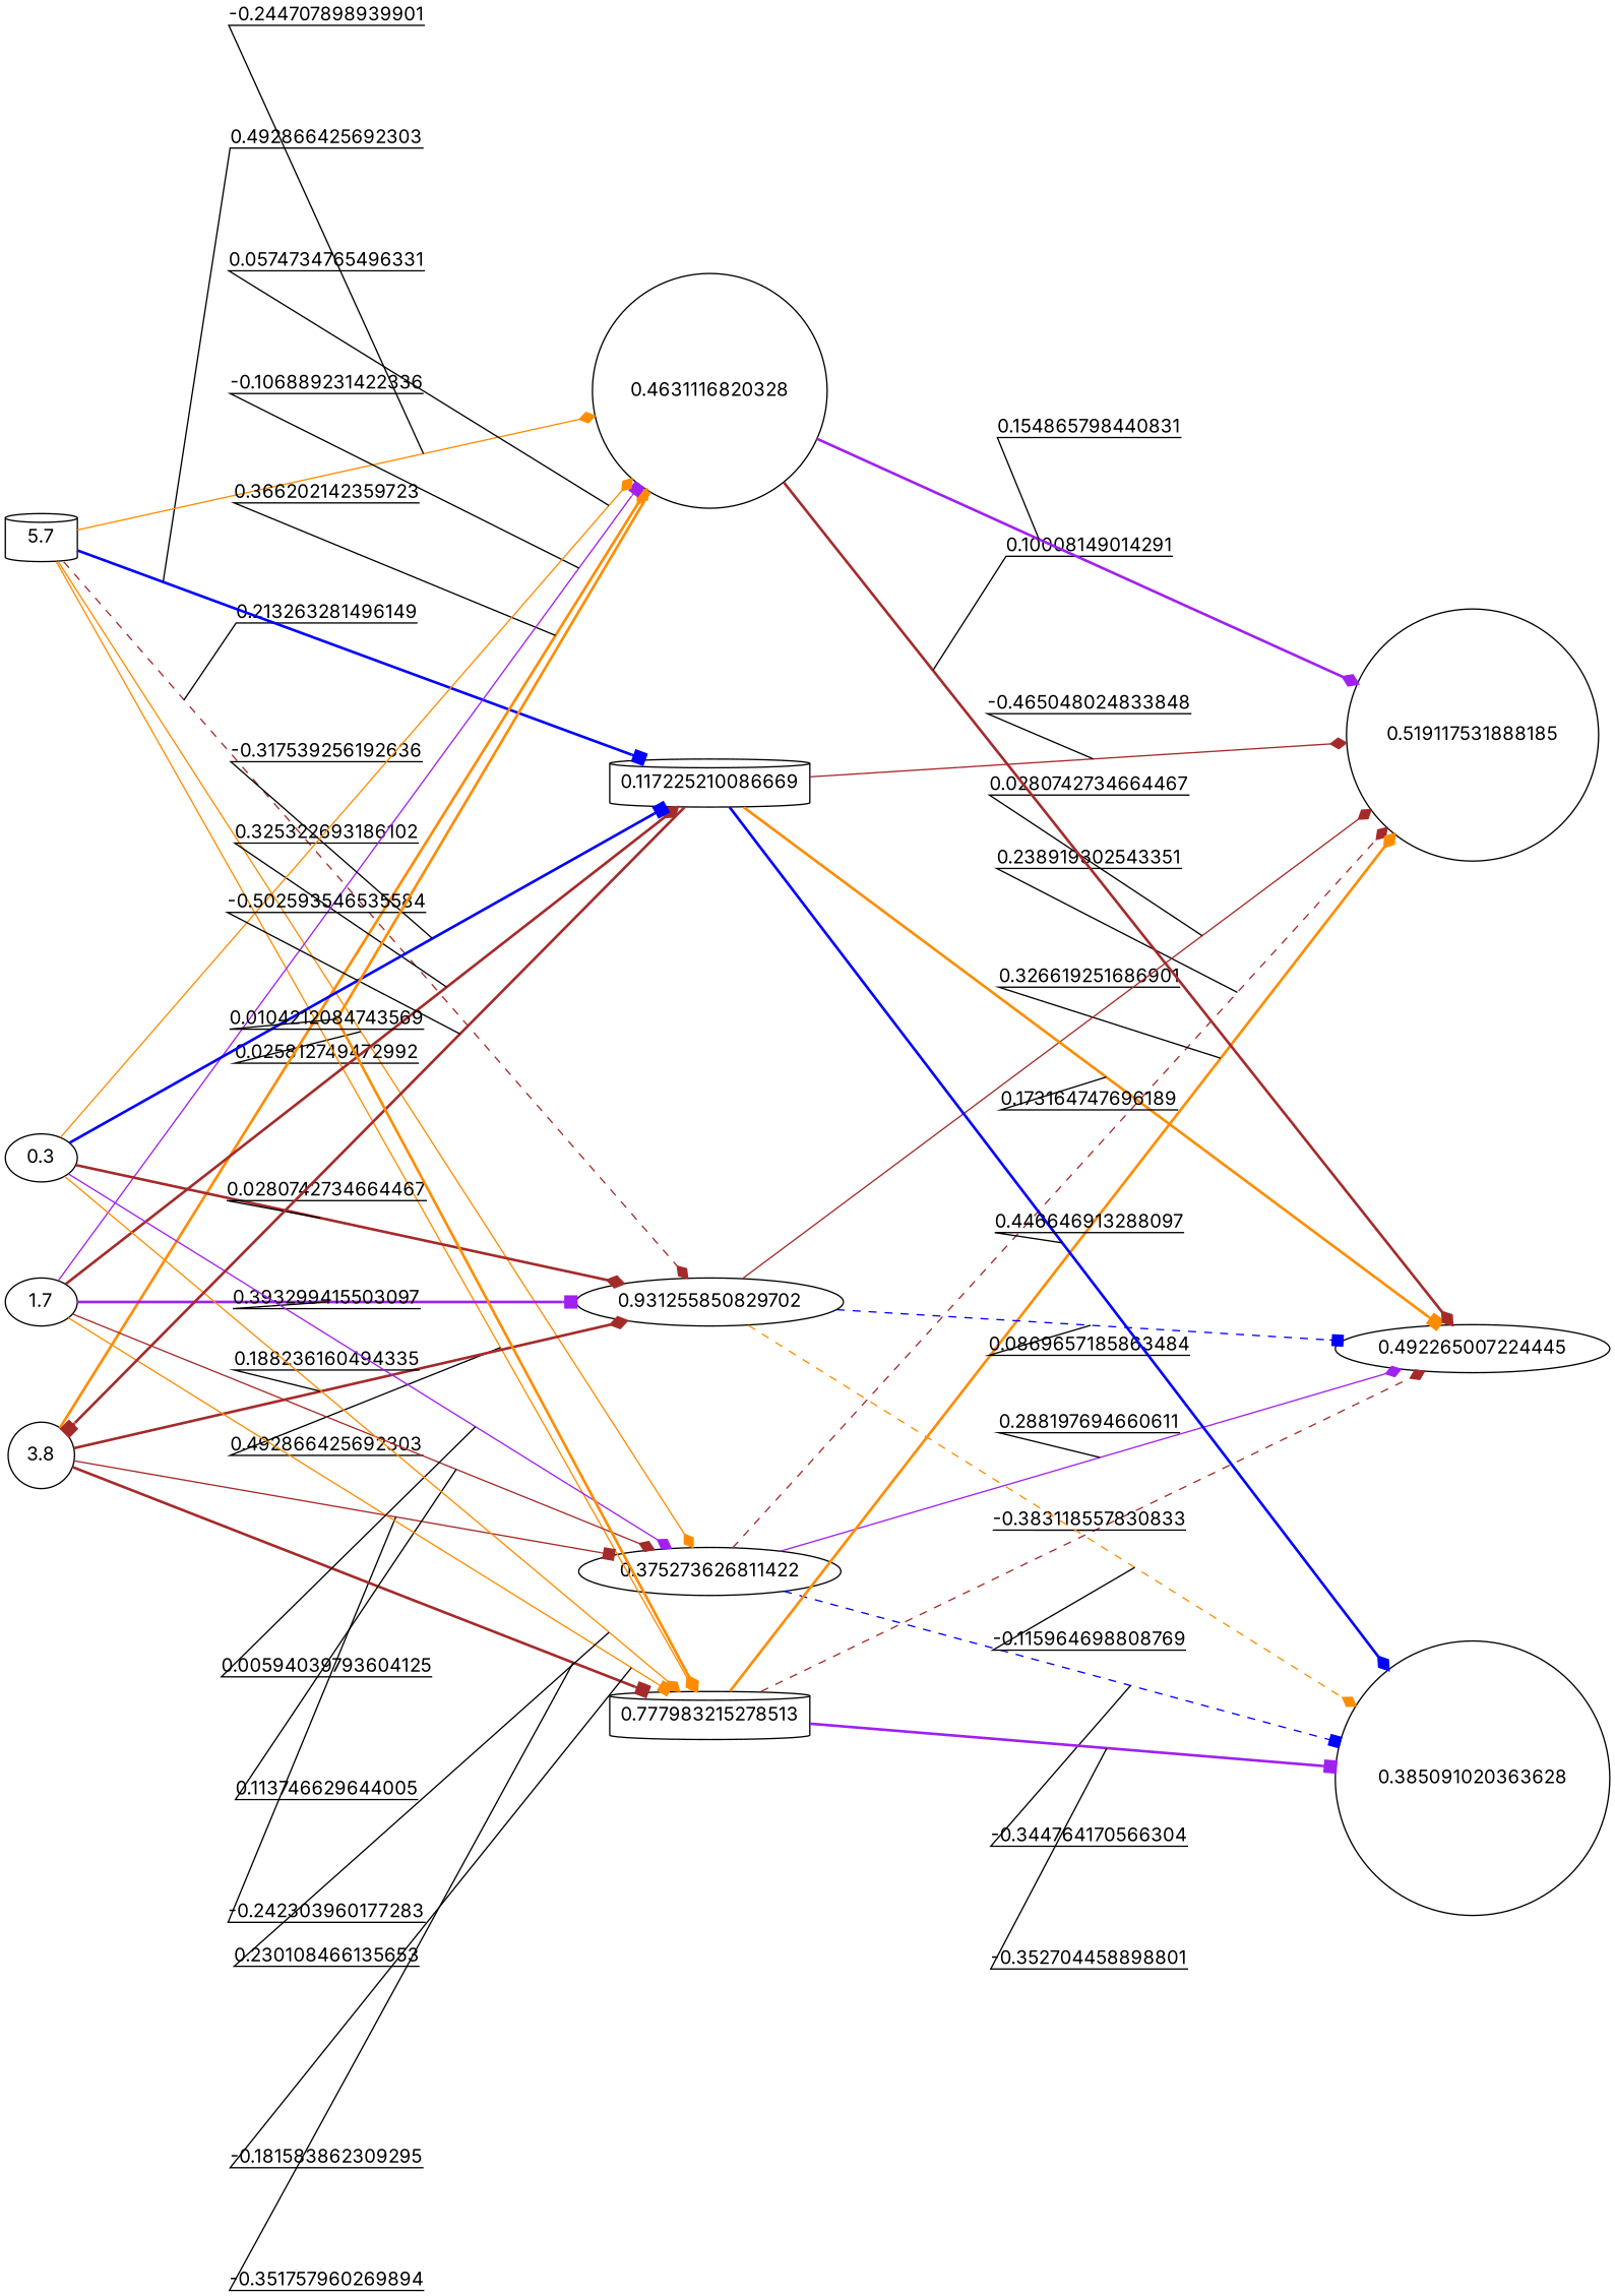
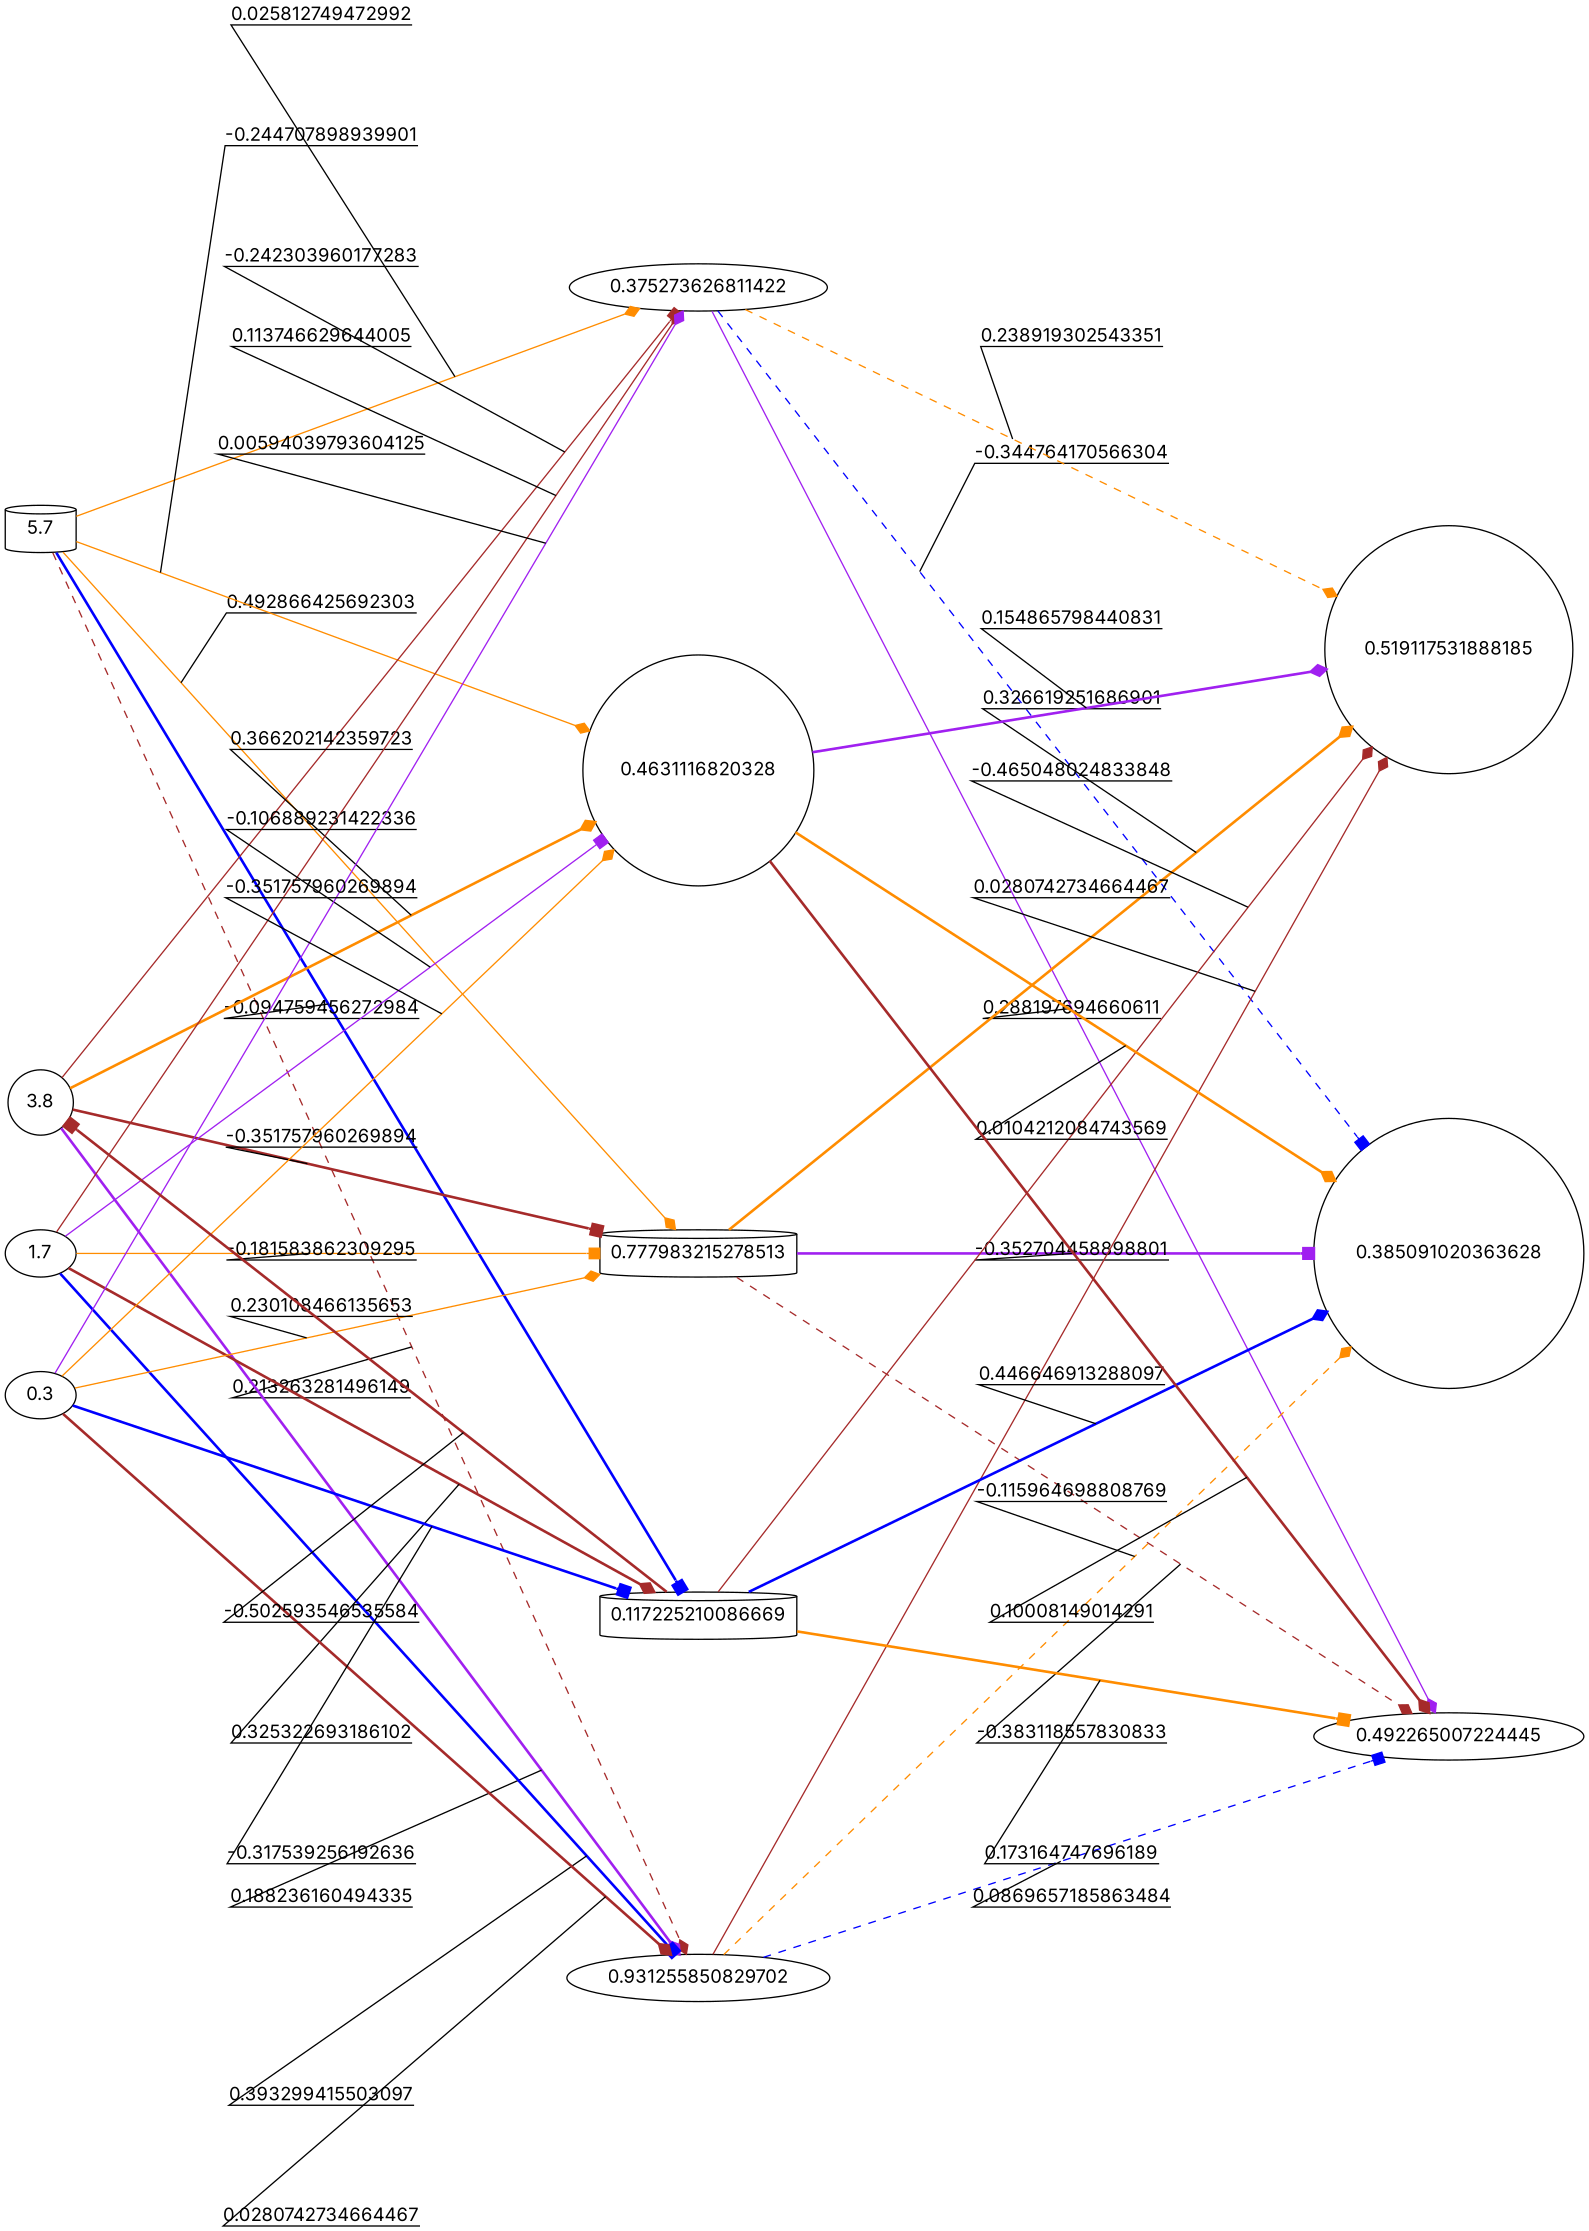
  digraph {
    fontname=Inter
    nodesep=1
    rankdir=LR
    ranksep=3
    splines=line
    node [fontname=Inter shape=ellipse]
    edge [arrowhead=diamond color=darkorange decorate=true fontname=Inter style=bold]
    5.7 [shape=cylinder]
    3.8 [shape=circle]
    1.7
    0.3
    0.375273626811422
    0.777983215278513 [shape=cylinder]
    0.931255850829702
    0.117225210086669 [shape=cylinder]
    0.4631116820328 [shape=circle]
    0.385091020363628 [shape=circle]
    0.492265007224445
    0.519117531888185 [shape=circle]
    subgraph sub_1 {
      rank=same
      5.7
      3.8
      1.7
      0.3
    }
    subgraph sub_2 {
      rank=same
      0.375273626811422
      0.777983215278513
      0.931255850829702
      0.117225210086669
      0.4631116820328
    }
    subgraph sub_3 {
      rank=same
      0.385091020363628
      0.492265007224445
      0.519117531888185
    }
    5.7 -> 0.375273626811422 [label=0.025812749472992 style=solid]
    5.7 -> 0.777983215278513 [label=0.492866425692303 style=solid]
    5.7 -> 0.931255850829702 [color=brown label=0.213263281496149 style=dashed]
-   5.7 -> 0.117225210086669 [arrowhead=box color=blue label=0.492866425692303]
+   5.7 -> 0.117225210086669 [arrowhead=box color=blue label=-0.094759456272984]
    5.7 -> 0.4631116820328 [label=-0.244707898939901 style=solid]
    3.8 -> 0.375273626811422 [arrowhead=box color=brown label=-0.242303960177283 style=solid]
    3.8 -> 0.777983215278513 [arrowhead=box color=brown label=-0.351757960269894]
-   3.8 -> 0.931255850829702 [color=brown label=0.188236160494335]
+   3.8 -> 0.931255850829702 [color=purple label=0.188236160494335]
    3.8 -> 0.4631116820328 [label=0.366202142359723]
    1.7 -> 0.375273626811422 [color=brown label=0.113746629644005 style=solid]
    1.7 -> 0.777983215278513 [arrowhead=box label=-0.181583862309295 style=solid]
-   1.7 -> 0.931255850829702 [arrowhead=box color=purple label=0.393299415503097]
+   1.7 -> 0.931255850829702 [arrowhead=box color=blue label=0.393299415503097]
    1.7 -> 0.117225210086669 [color=brown label=0.325322693186102]
    1.7 -> 0.4631116820328 [arrowhead=box color=purple label=-0.106889231422336 style=solid]
    0.3 -> 0.375273626811422 [color=purple label=0.00594039793604125 style=solid]
    0.3 -> 0.777983215278513 [label=0.230108466135653 style=solid]
    0.3 -> 0.931255850829702 [color=brown label=0.0280742734664467]
    0.3 -> 0.117225210086669 [arrowhead=box color=blue label=-0.317539256192636]
-   0.3 -> 0.4631116820328 [label=0.0574734765496331 style=solid]
+   0.3 -> 0.4631116820328 [label=-0.351757960269894 style=solid]
    0.375273626811422 -> 0.385091020363628 [arrowhead=box color=blue label=-0.344764170566304 style=dashed]
    0.375273626811422 -> 0.492265007224445 [color=purple label=0.288197694660611 style=solid]
-   0.375273626811422 -> 0.519117531888185 [color=brown label=0.238919302543351 style=dashed]
+   0.375273626811422 -> 0.519117531888185 [label=0.238919302543351 style=dashed]
    0.777983215278513 -> 0.385091020363628 [arrowhead=box color=purple label=-0.352704458898801]
    0.777983215278513 -> 0.492265007224445 [color=brown label=-0.383118557830833 style=dashed]
    0.777983215278513 -> 0.519117531888185 [label=0.326619251686901]
    0.931255850829702 -> 0.385091020363628 [label=-0.115964698808769 style=dashed]
    0.931255850829702 -> 0.492265007224445 [arrowhead=box color=blue label=0.0869657185863484 style=dashed]
    0.931255850829702 -> 0.519117531888185 [color=brown label=0.0280742734664467 style=solid]
    0.117225210086669 -> 3.8 [arrowhead=box color=brown label=-0.502593546535584]
    0.117225210086669 -> 0.385091020363628 [color=blue label=0.446646913288097]
    0.117225210086669 -> 0.492265007224445 [arrowhead=box label=0.173164747696189]
    0.117225210086669 -> 0.519117531888185 [color=brown label=-0.465048024833848 style=solid]
-   0.4631116820328 -> 0.777983215278513 [label=0.0104212084743569]
+   0.4631116820328 -> 0.385091020363628 [label=0.0104212084743569]
    0.4631116820328 -> 0.492265007224445 [color=brown label=0.10008149014291]
    0.4631116820328 -> 0.519117531888185 [color=purple label=0.154865798440831]
  }
